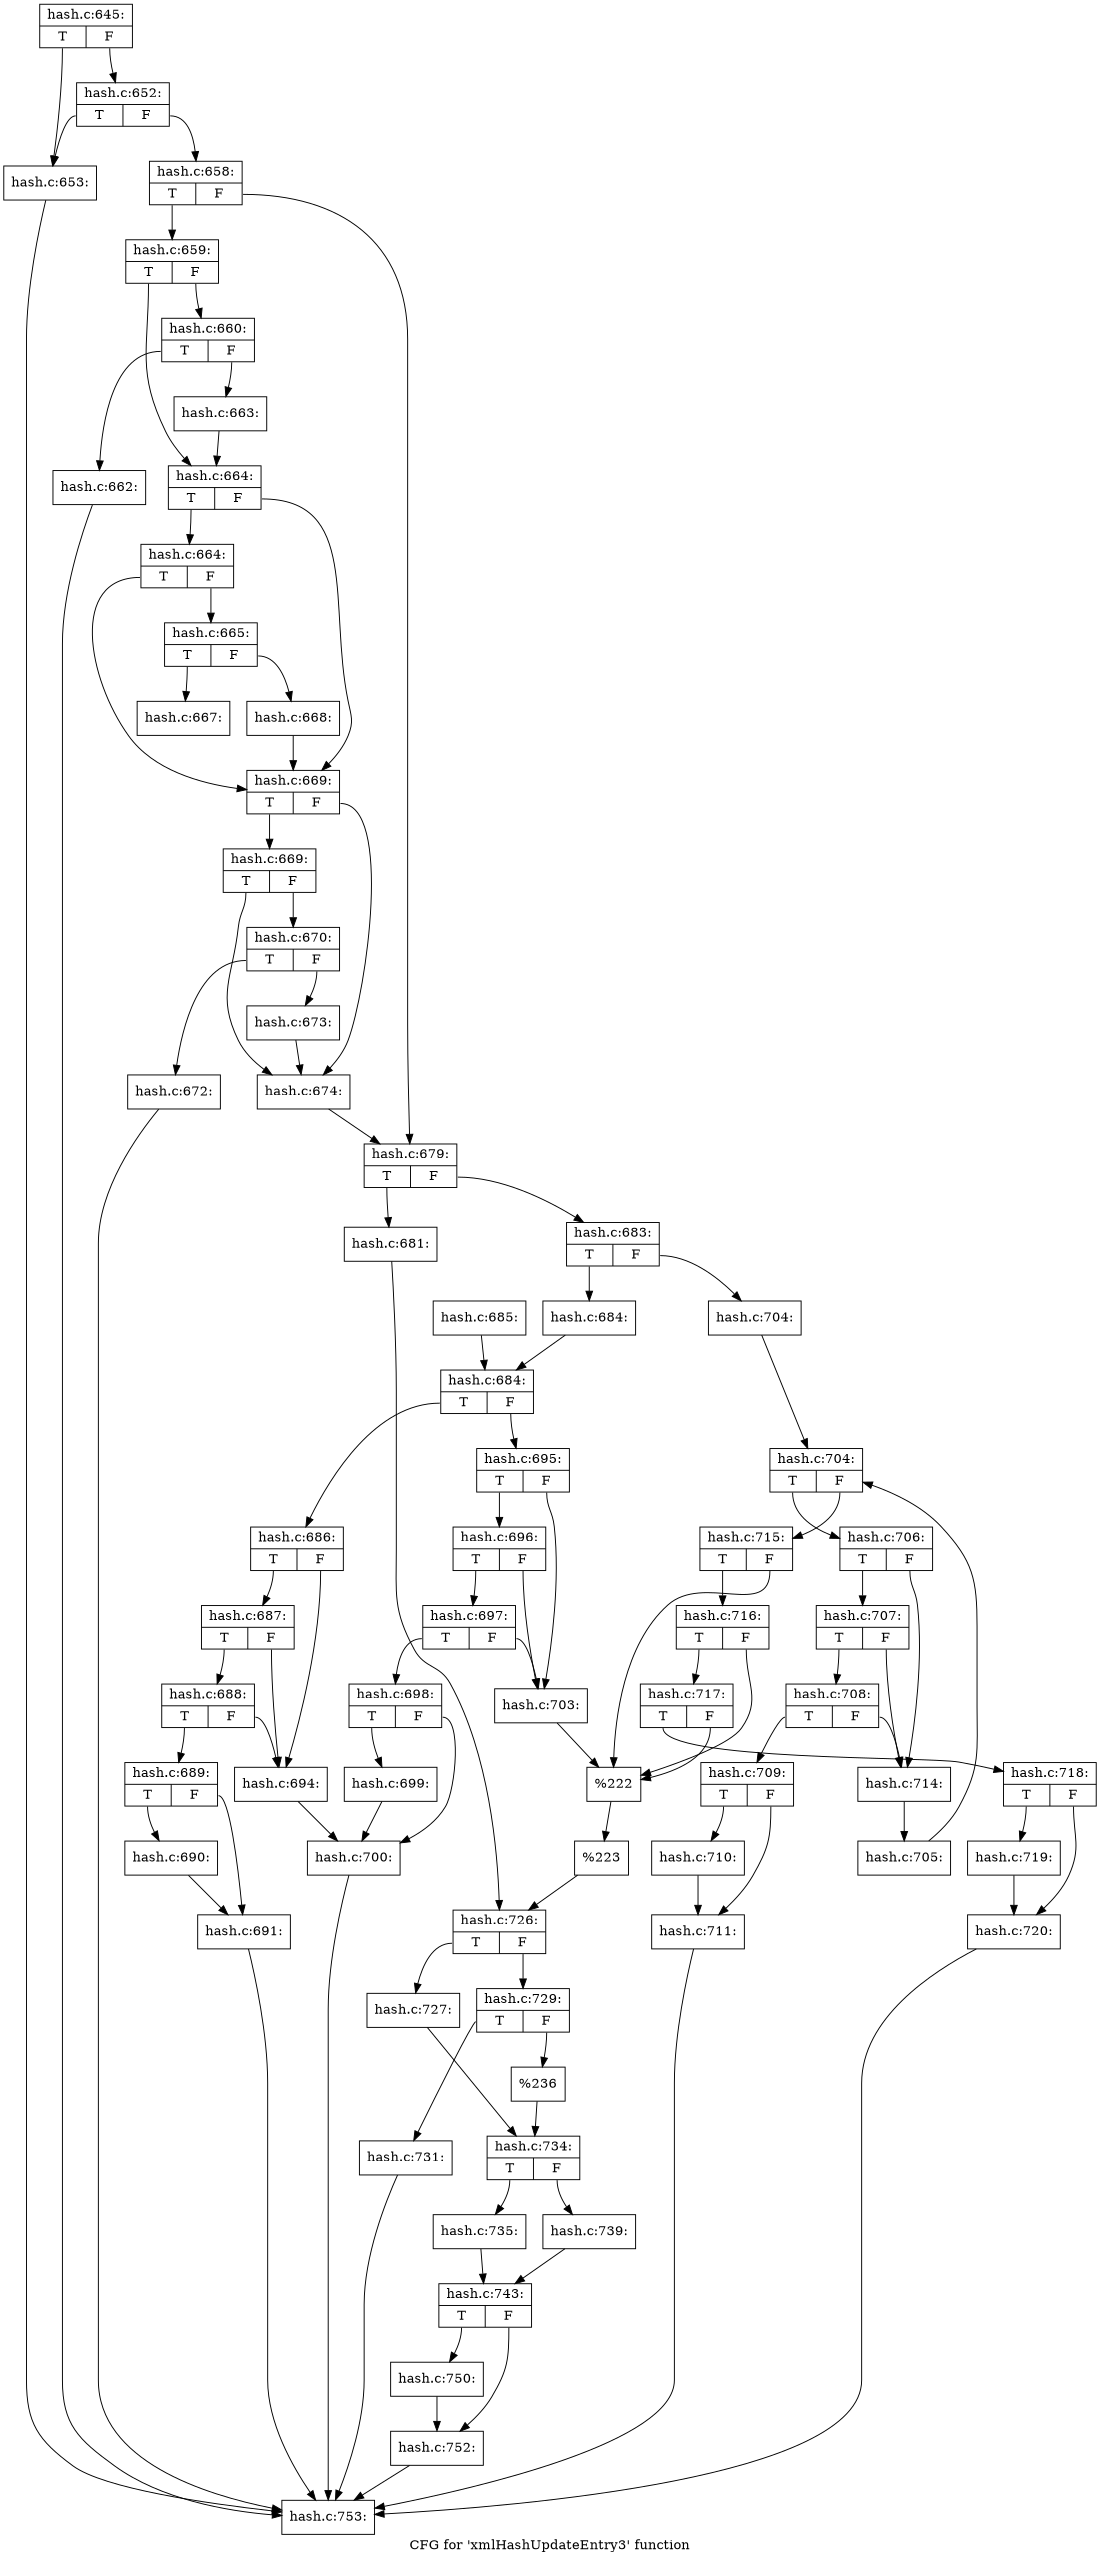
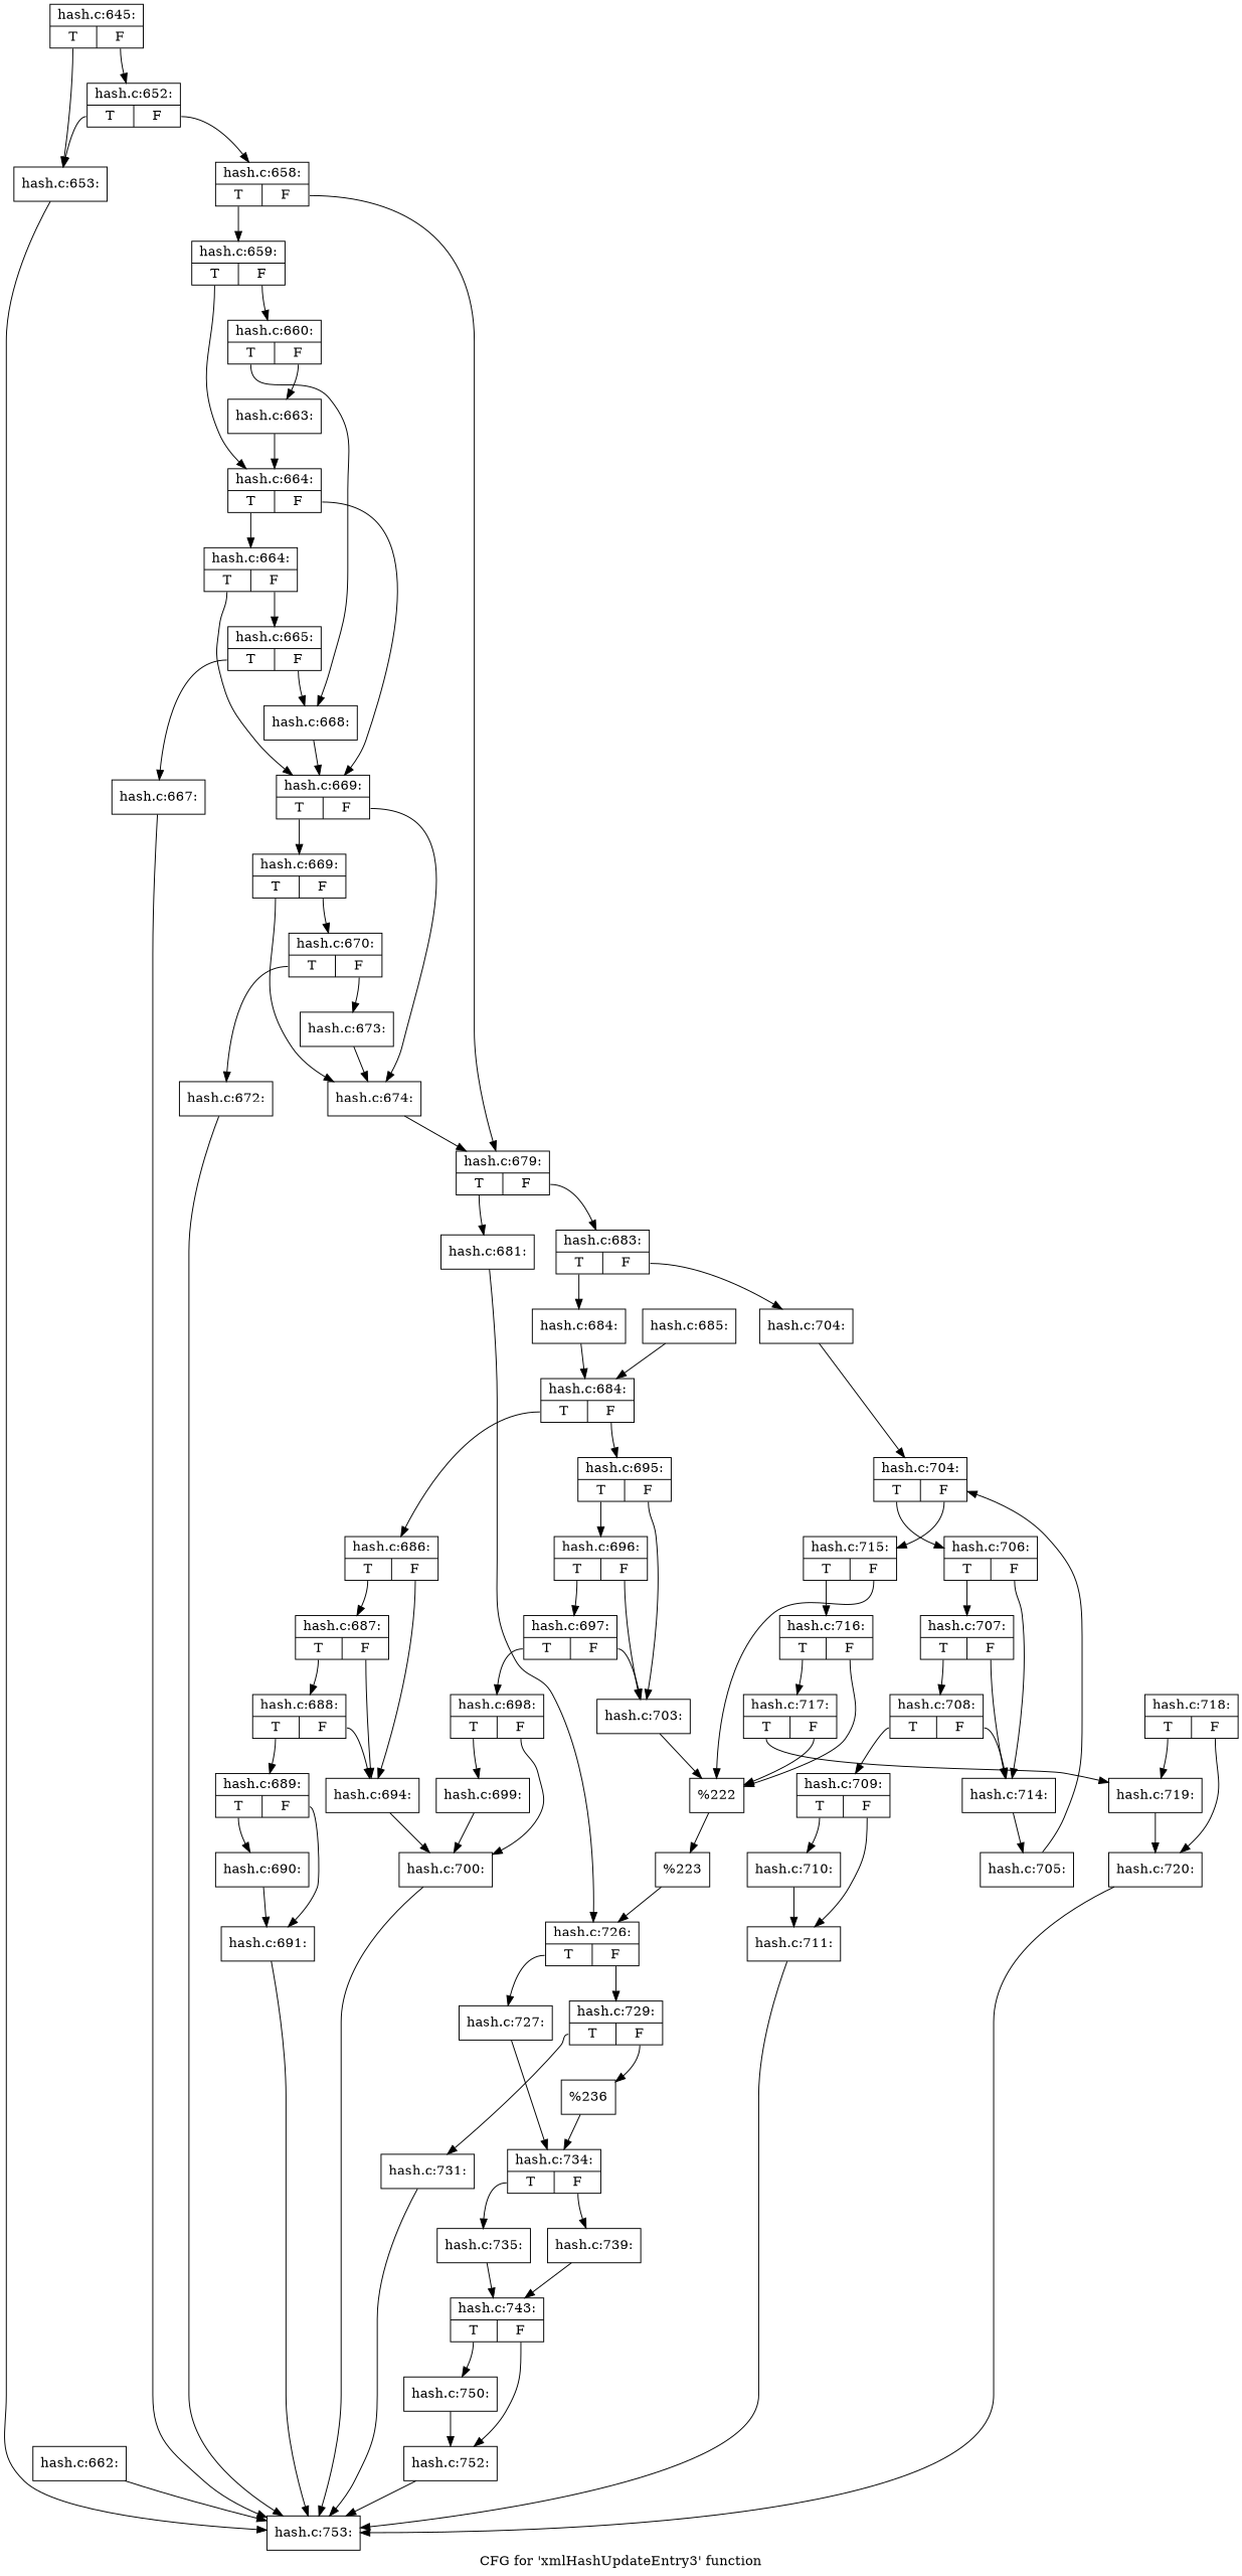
  digraph {
    label="CFG for 'xmlHashUpdateEntry3' function"
    node [shape=record]
    edge [tailport=s0]
    n1 [label="{hash.c:645:|{<s0>T|<s1>F}}"]
    n2 [label="{hash.c:653:}"]
    n3 [label="{hash.c:652:|{<s0>T|<s1>F}}"]
    n4 [label="{hash.c:753:}"]
    n5 [label="{hash.c:658:|{<s0>T|<s1>F}}"]
    n6 [label="{hash.c:659:|{<s0>T|<s1>F}}"]
    n7 [label="{hash.c:679:|{<s0>T|<s1>F}}"]
    n8 [label="{hash.c:664:|{<s0>T|<s1>F}}"]
    n9 [label="{hash.c:660:|{<s0>T|<s1>F}}"]
    n10 [label="{hash.c:681:}"]
    n11 [label="{hash.c:683:|{<s0>T|<s1>F}}"]
    n12 [label="{hash.c:664:|{<s0>T|<s1>F}}"]
    n13 [label="{hash.c:669:|{<s0>T|<s1>F}}"]
    n14 [label="{hash.c:662:}"]
    n15 [label="{hash.c:663:}"]
    n16 [label="{hash.c:726:|{<s0>T|<s1>F}}"]
    n17 [label="{hash.c:684:}"]
    n18 [label="{hash.c:704:}"]
    n19 [label="{hash.c:665:|{<s0>T|<s1>F}}"]
    n20 [label="{hash.c:669:|{<s0>T|<s1>F}}"]
    n21 [label="{hash.c:674:}"]
    n22 [label="{hash.c:667:}"]
    n23 [label="{hash.c:668:}"]
    n24 [label="{hash.c:670:|{<s0>T|<s1>F}}"]
    n25 [label="{hash.c:672:}"]
    n26 [label="{hash.c:673:}"]
    n27 [label="{hash.c:727:}"]
    n28 [label="{hash.c:729:|{<s0>T|<s1>F}}"]
    n29 [label="{hash.c:684:|{<s0>T|<s1>F}}"]
    n30 [label="{hash.c:704:|{<s0>T|<s1>F}}"]
    n31 [label="{hash.c:734:|{<s0>T|<s1>F}}"]
    n32 [label="{hash.c:731:}"]
    n33 [label="{%236}"]
    n34 [label="{hash.c:686:|{<s0>T|<s1>F}}"]
    n35 [label="{hash.c:695:|{<s0>T|<s1>F}}"]
    n36 [label="{hash.c:706:|{<s0>T|<s1>F}}"]
    n37 [label="{hash.c:715:|{<s0>T|<s1>F}}"]
    n38 [label="{hash.c:687:|{<s0>T|<s1>F}}"]
    n39 [label="{hash.c:694:}"]
    n40 [label="{hash.c:696:|{<s0>T|<s1>F}}"]
    n41 [label="{hash.c:703:}"]
    n42 [label="{hash.c:688:|{<s0>T|<s1>F}}"]
    n43 [label="{hash.c:700:}"]
    n44 [label="{hash.c:697:|{<s0>T|<s1>F}}"]
    n45 [label="{%222}"]
    n46 [label="{hash.c:689:|{<s0>T|<s1>F}}"]
    n47 [label="{hash.c:685:}"]
    n48 [label="{hash.c:690:}"]
    n49 [label="{hash.c:691:}"]
    n50 [label="{hash.c:698:|{<s0>T|<s1>F}}"]
    n51 [label="{%223}"]
    n52 [label="{hash.c:699:}"]
    n53 [label="{hash.c:707:|{<s0>T|<s1>F}}"]
    n54 [label="{hash.c:714:}"]
    n55 [label="{hash.c:716:|{<s0>T|<s1>F}}"]
    n56 [label="{hash.c:708:|{<s0>T|<s1>F}}"]
    n57 [label="{hash.c:705:}"]
    n58 [label="{hash.c:717:|{<s0>T|<s1>F}}"]
    n59 [label="{hash.c:709:|{<s0>T|<s1>F}}"]
    n60 [label="{hash.c:710:}"]
    n61 [label="{hash.c:711:}"]
    n62 [label="{hash.c:718:|{<s0>T|<s1>F}}"]
    n63 [label="{hash.c:719:}"]
    n64 [label="{hash.c:720:}"]
    n65 [label="{hash.c:735:}"]
    n66 [label="{hash.c:739:}"]
    n67 [label="{hash.c:743:|{<s0>T|<s1>F}}"]
    n68 [label="{hash.c:750:}"]
    n69 [label="{hash.c:752:}"]
    n1 -> n2
    n1 -> n3 [tailport=s1]
    n2 -> n4
    n3 -> n2
    n3 -> n5 [tailport=s1]
    n5 -> n6
    n5 -> n7 [tailport=s1]
    n6 -> n8
    n6 -> n9 [tailport=s1]
    n7 -> n10
    n7 -> n11 [tailport=s1]
    n8 -> n12
    n8 -> n13 [tailport=s1]
-   n9 -> n14
+   n9 -> n23
    n9 -> n15 [tailport=s1]
    n10 -> n16
    n11 -> n17
    n11 -> n18 [tailport=s1]
    n12 -> n13
    n12 -> n19 [tailport=s1]
    n13 -> n20
    n13 -> n21 [tailport=s1]
    n14 -> n4
    n15 -> n8
    n16 -> n27
    n16 -> n28 [tailport=s1]
    n17 -> n29
    n18 -> n30
    n19 -> n22
    n19 -> n23 [tailport=s1]
    n20 -> n21
    n20 -> n24 [tailport=s1]
    n21 -> n7
+   n22 -> n4
    n23 -> n13
    n24 -> n25
    n24 -> n26 [tailport=s1]
    n25 -> n4
    n26 -> n21
    n27 -> n31
    n28 -> n32
    n28 -> n33 [tailport=s1]
    n29 -> n34
    n29 -> n35 [tailport=s1]
    n30 -> n36
    n30 -> n37 [tailport=s1]
    n31 -> n65
    n31 -> n66 [tailport=s1]
    n32 -> n4
    n33 -> n31
    n34 -> n38
    n34 -> n39 [tailport=s1]
    n35 -> n40
    n35 -> n41 [tailport=s1]
    n36 -> n53
    n36 -> n54 [tailport=s1]
    n37 -> n45 [tailport=s1]
    n37 -> n55
    n38 -> n39 [tailport=s1]
    n38 -> n42
    n39 -> n43
    n40 -> n41 [tailport=s1]
    n40 -> n44
    n41 -> n45
    n42 -> n39 [tailport=s1]
    n42 -> n46
    n43 -> n4
    n44 -> n41 [tailport=s1]
    n44 -> n50
    n45 -> n51
    n46 -> n48
    n46 -> n49 [tailport=s1]
    n47 -> n29
    n48 -> n49
    n49 -> n4
    n50 -> n43 [tailport=s1]
    n50 -> n52
    n51 -> n16
    n52 -> n43
    n53 -> n54 [tailport=s1]
    n53 -> n56
    n54 -> n57
    n55 -> n45 [tailport=s1]
    n55 -> n58
    n56 -> n54 [tailport=s1]
    n56 -> n59
    n57 -> n30
    n58 -> n45 [tailport=s1]
-   n58 -> n62
+   n58 -> n63
    n59 -> n60
    n59 -> n61 [tailport=s1]
    n60 -> n61
    n61 -> n4
    n62 -> n63
    n62 -> n64 [tailport=s1]
    n63 -> n64
    n64 -> n4
    n65 -> n67
    n66 -> n67
    n67 -> n68
    n67 -> n69 [tailport=s1]
    n68 -> n69
    n69 -> n4
  }
